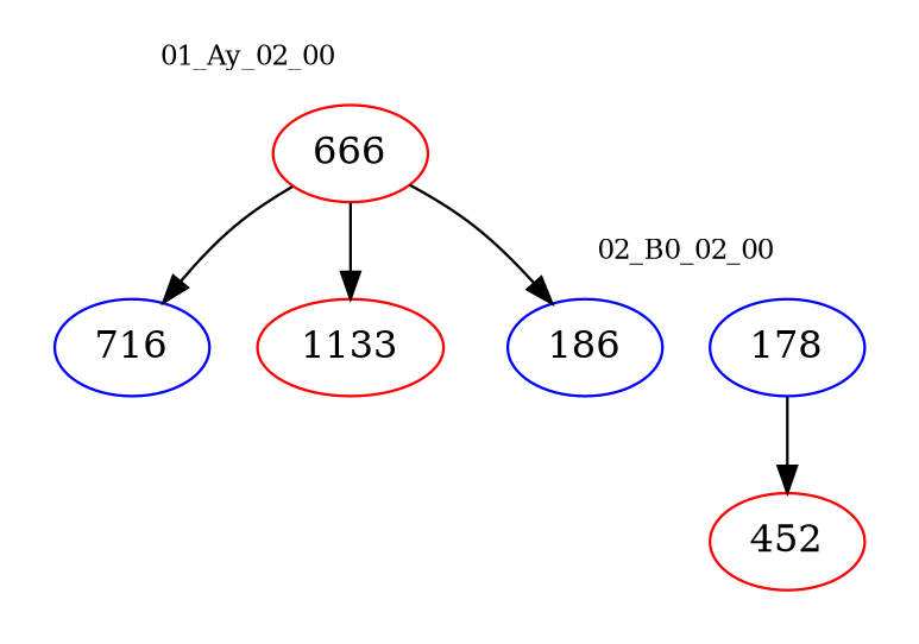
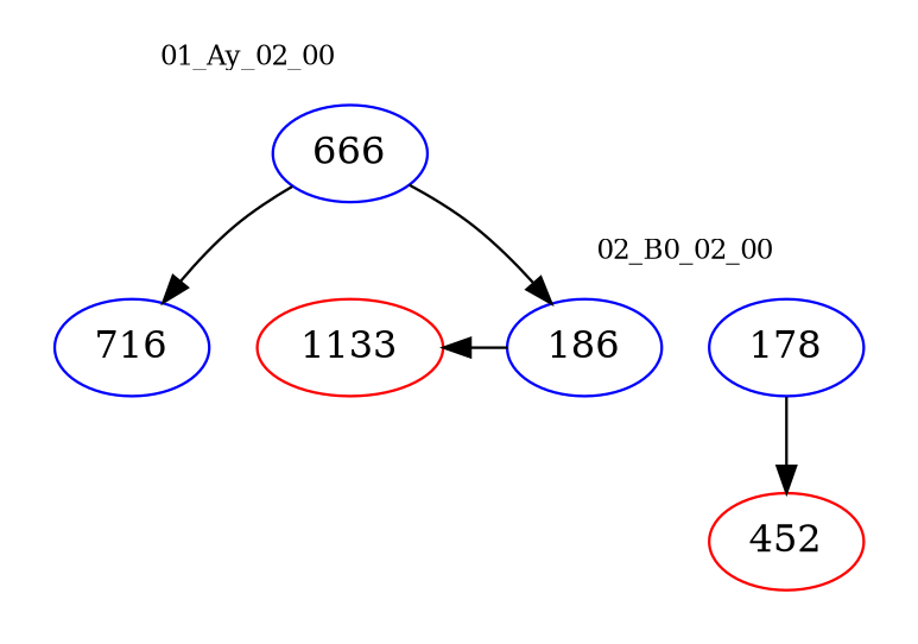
  digraph {
    node [color=blue]
    edge [color=black]
-   n1 [color=red label=666]
+   n1 [label=666]
    n2 [label=716]
    n3 [color=red label=1133]
    n4 [label=178]
    n5 [label=186]
    n6 [color=red label=452]
    subgraph cluster_1 {
      color=white
      fontsize=10
      label="01_Ay_02_00"
      n1
      n2
      n3
    }
    subgraph cluster_2 {
      color=white
      fontsize=10
      label="02_B0_02_00"
      n4
      n5
      n6
    }
    n1 -> n2
-   n1 -> n3
+   n5 -> n3
    n1 -> n5
    n4 -> n6
  }
